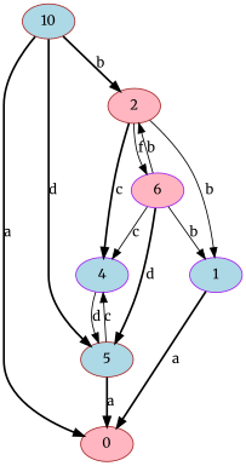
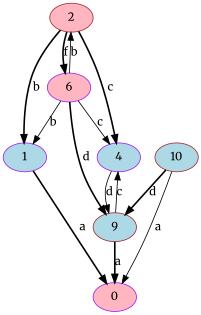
  strict digraph {
    fontname=Merriweather
    node [color=purple fillcolor=lightblue fontname=Merriweather style=filled]
    edge [fontname=Merriweather style=bold]
-   0 [color=brown fillcolor=lightpink]
+   0 [fillcolor=lightpink]
    1
-   5 [color=brown]
+   5 [color=brown label=9]
    4
    2 [color=brown fillcolor=lightpink]
    6 [fillcolor=lightpink]
    10 [color=brown]
    1 -> 0 [label=a]
    5 -> 0 [label=a]
    5 -> 4 [label=c style=solid]
    4 -> 5 [label=d style=solid]
-   2 -> 1 [label=b style=solid]
+   2 -> 1 [label=b]
    2 -> 4 [label=c]
-   2 -> 6 [label=f style=solid]
+   2 -> 6 [label=f]
    6 -> 1 [label=b style=solid]
    6 -> 5 [label=d]
    6 -> 4 [label=c style=solid]
    6 -> 2 [label=b style=solid]
-   10 -> 0 [label=a]
+   10 -> 0 [label=a style=solid]
    10 -> 5 [label=d]
-   10 -> 2 [label=b]
  }
